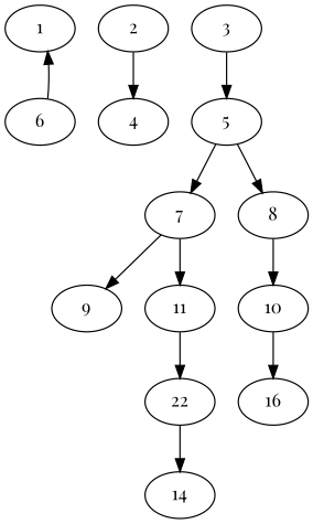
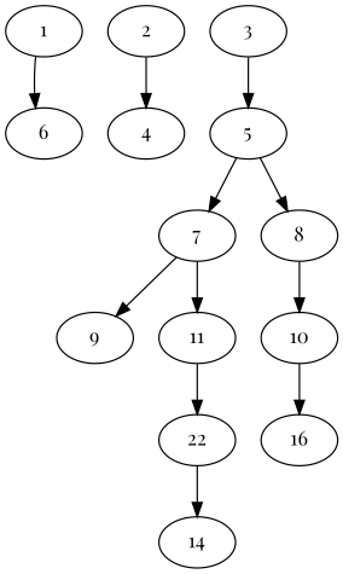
  digraph {
    fontname="Playfair Display"
    node [alpha=0.04 fontname="Playfair Display"]
    edge [fontname="Playfair Display"]
    1 [alpha=0.16 expect_size=18600416732250112]
    6 [expect_size=3099825098937335808]
    2 [alpha=0.12 expect_size=433688764546800]
    4 [expect_size=342672559646441472]
    3 [alpha=0.07 expect_size=1067388839878976]
    5 [alpha=0.05 expect_size=8584040387573751]
    7 [alpha=0.15 expect_size=3132446018703707]
    8 [alpha=0.00 expect_size=8953109967914959]
    9 [alpha=0.10 expect_size=207661808074924]
    11 [alpha=0.14 expect_size=156930948988023]
    10 [alpha=0.18 expect_size=27865065069557868]
    n12 [alpha=0.02 expect_size=262494442125822 label=22]
    n13 [alpha=0.20 expect_size=69142329688064000 label=16]
    14 [alpha=0.15 expect_size=11764763900729922]
-   6 -> 1
+   1 -> 6
    2 -> 4
    3 -> 5
    5 -> 7
    5 -> 8
    7 -> 9
    7 -> 11
    8 -> 10
    11 -> n12
    10 -> n13
    n12 -> 14
  }
